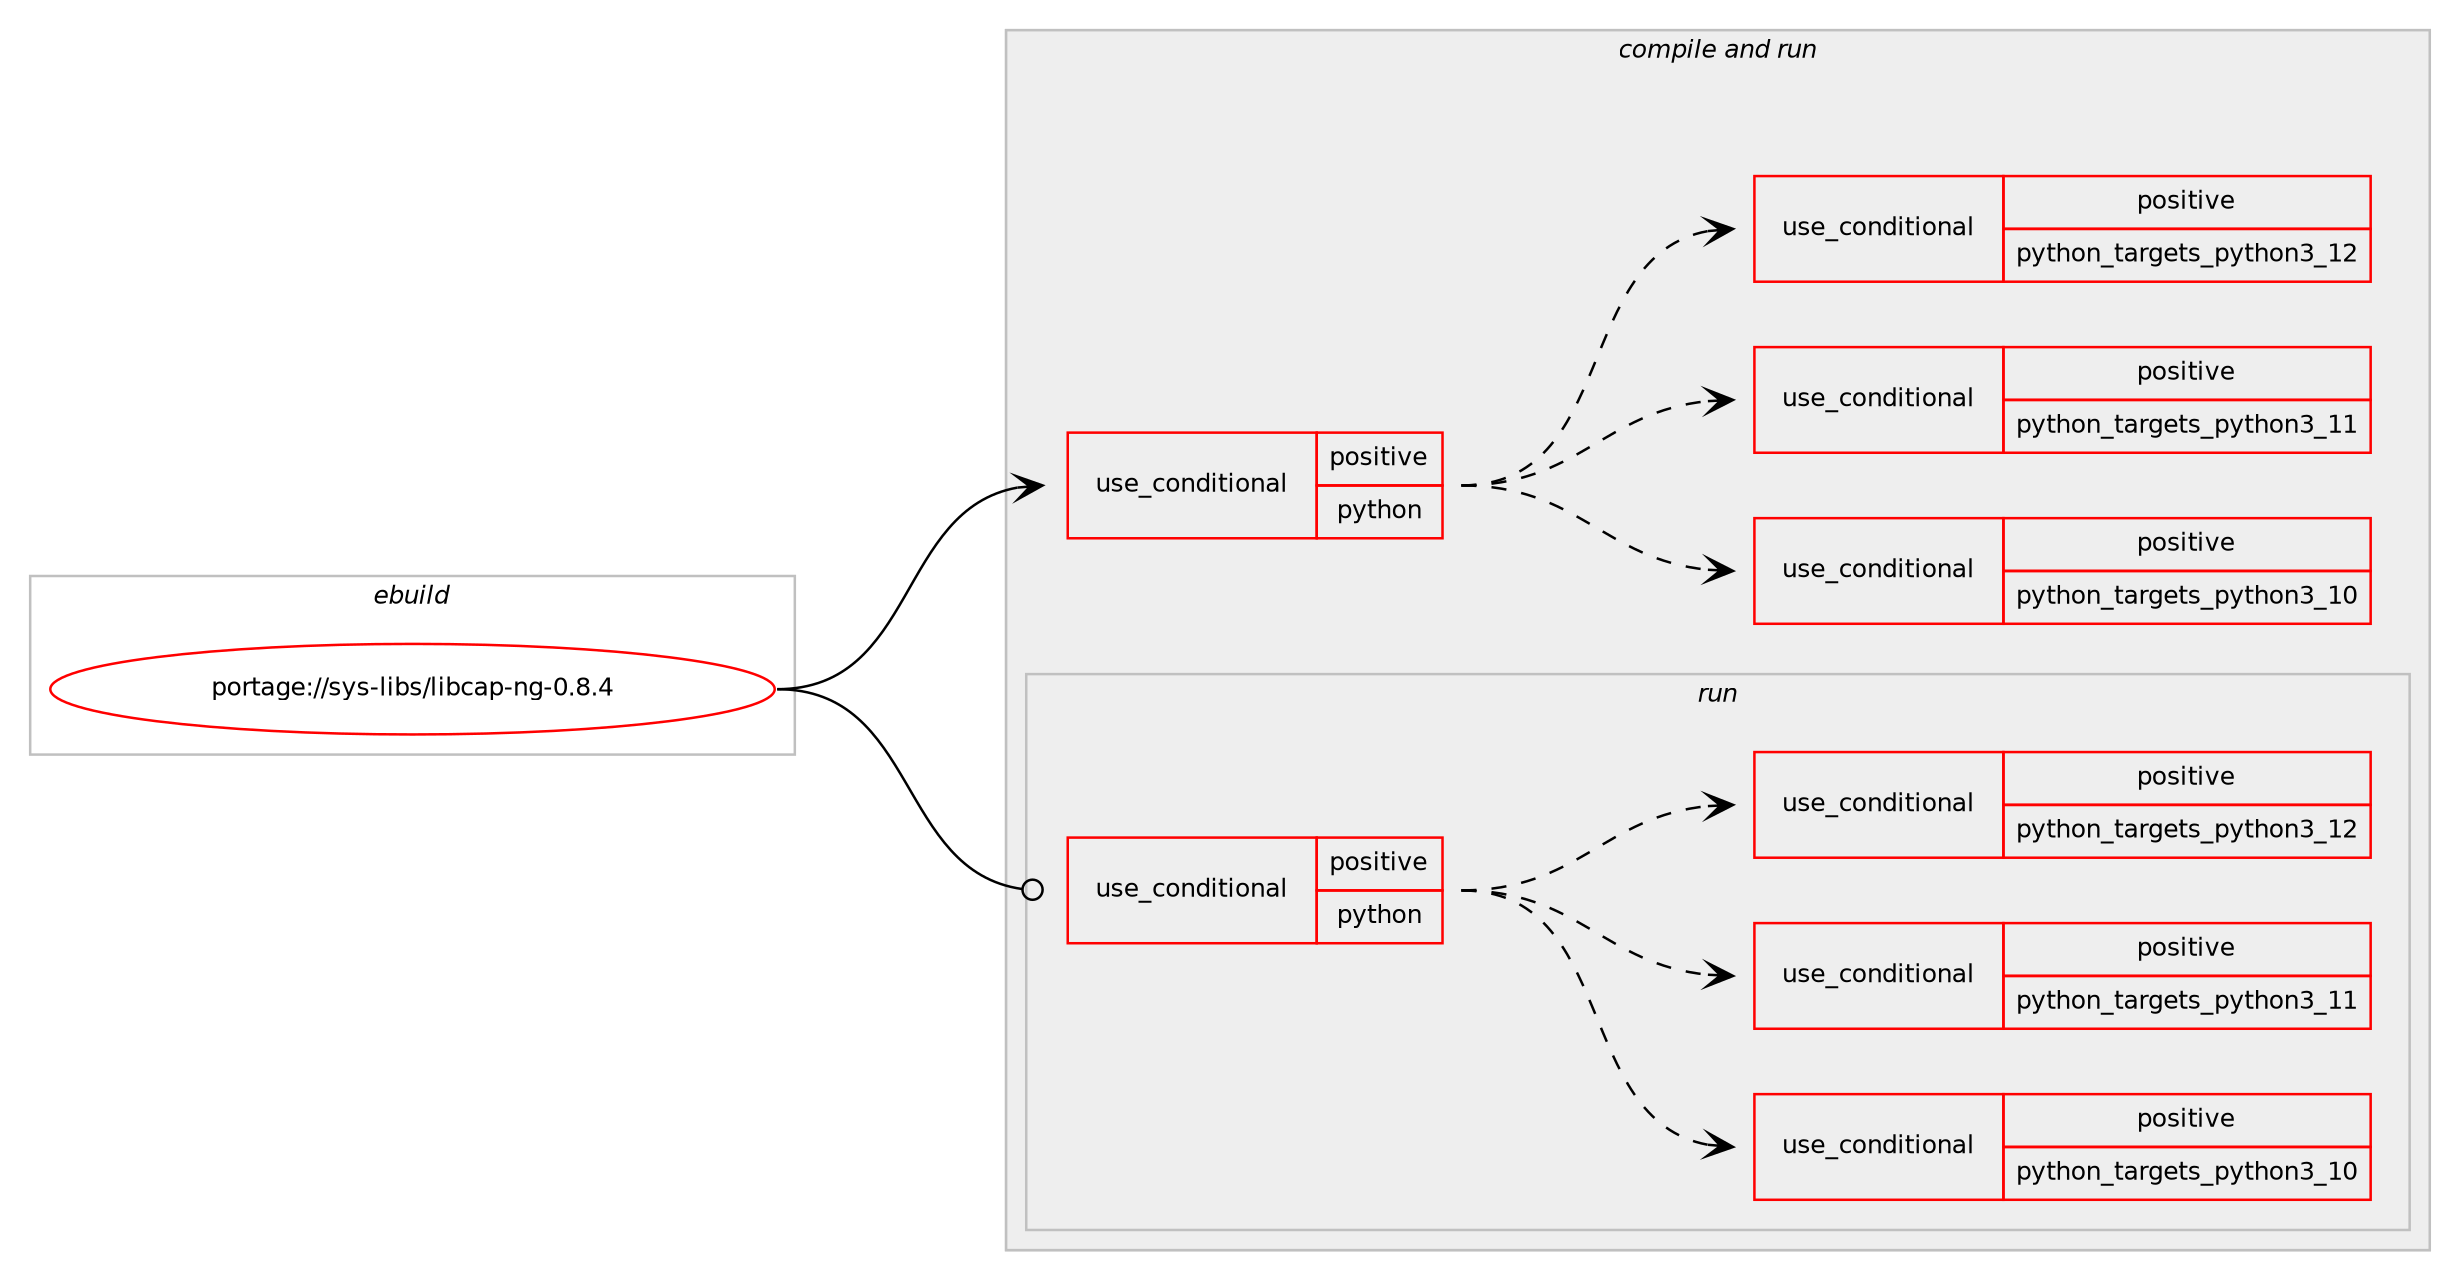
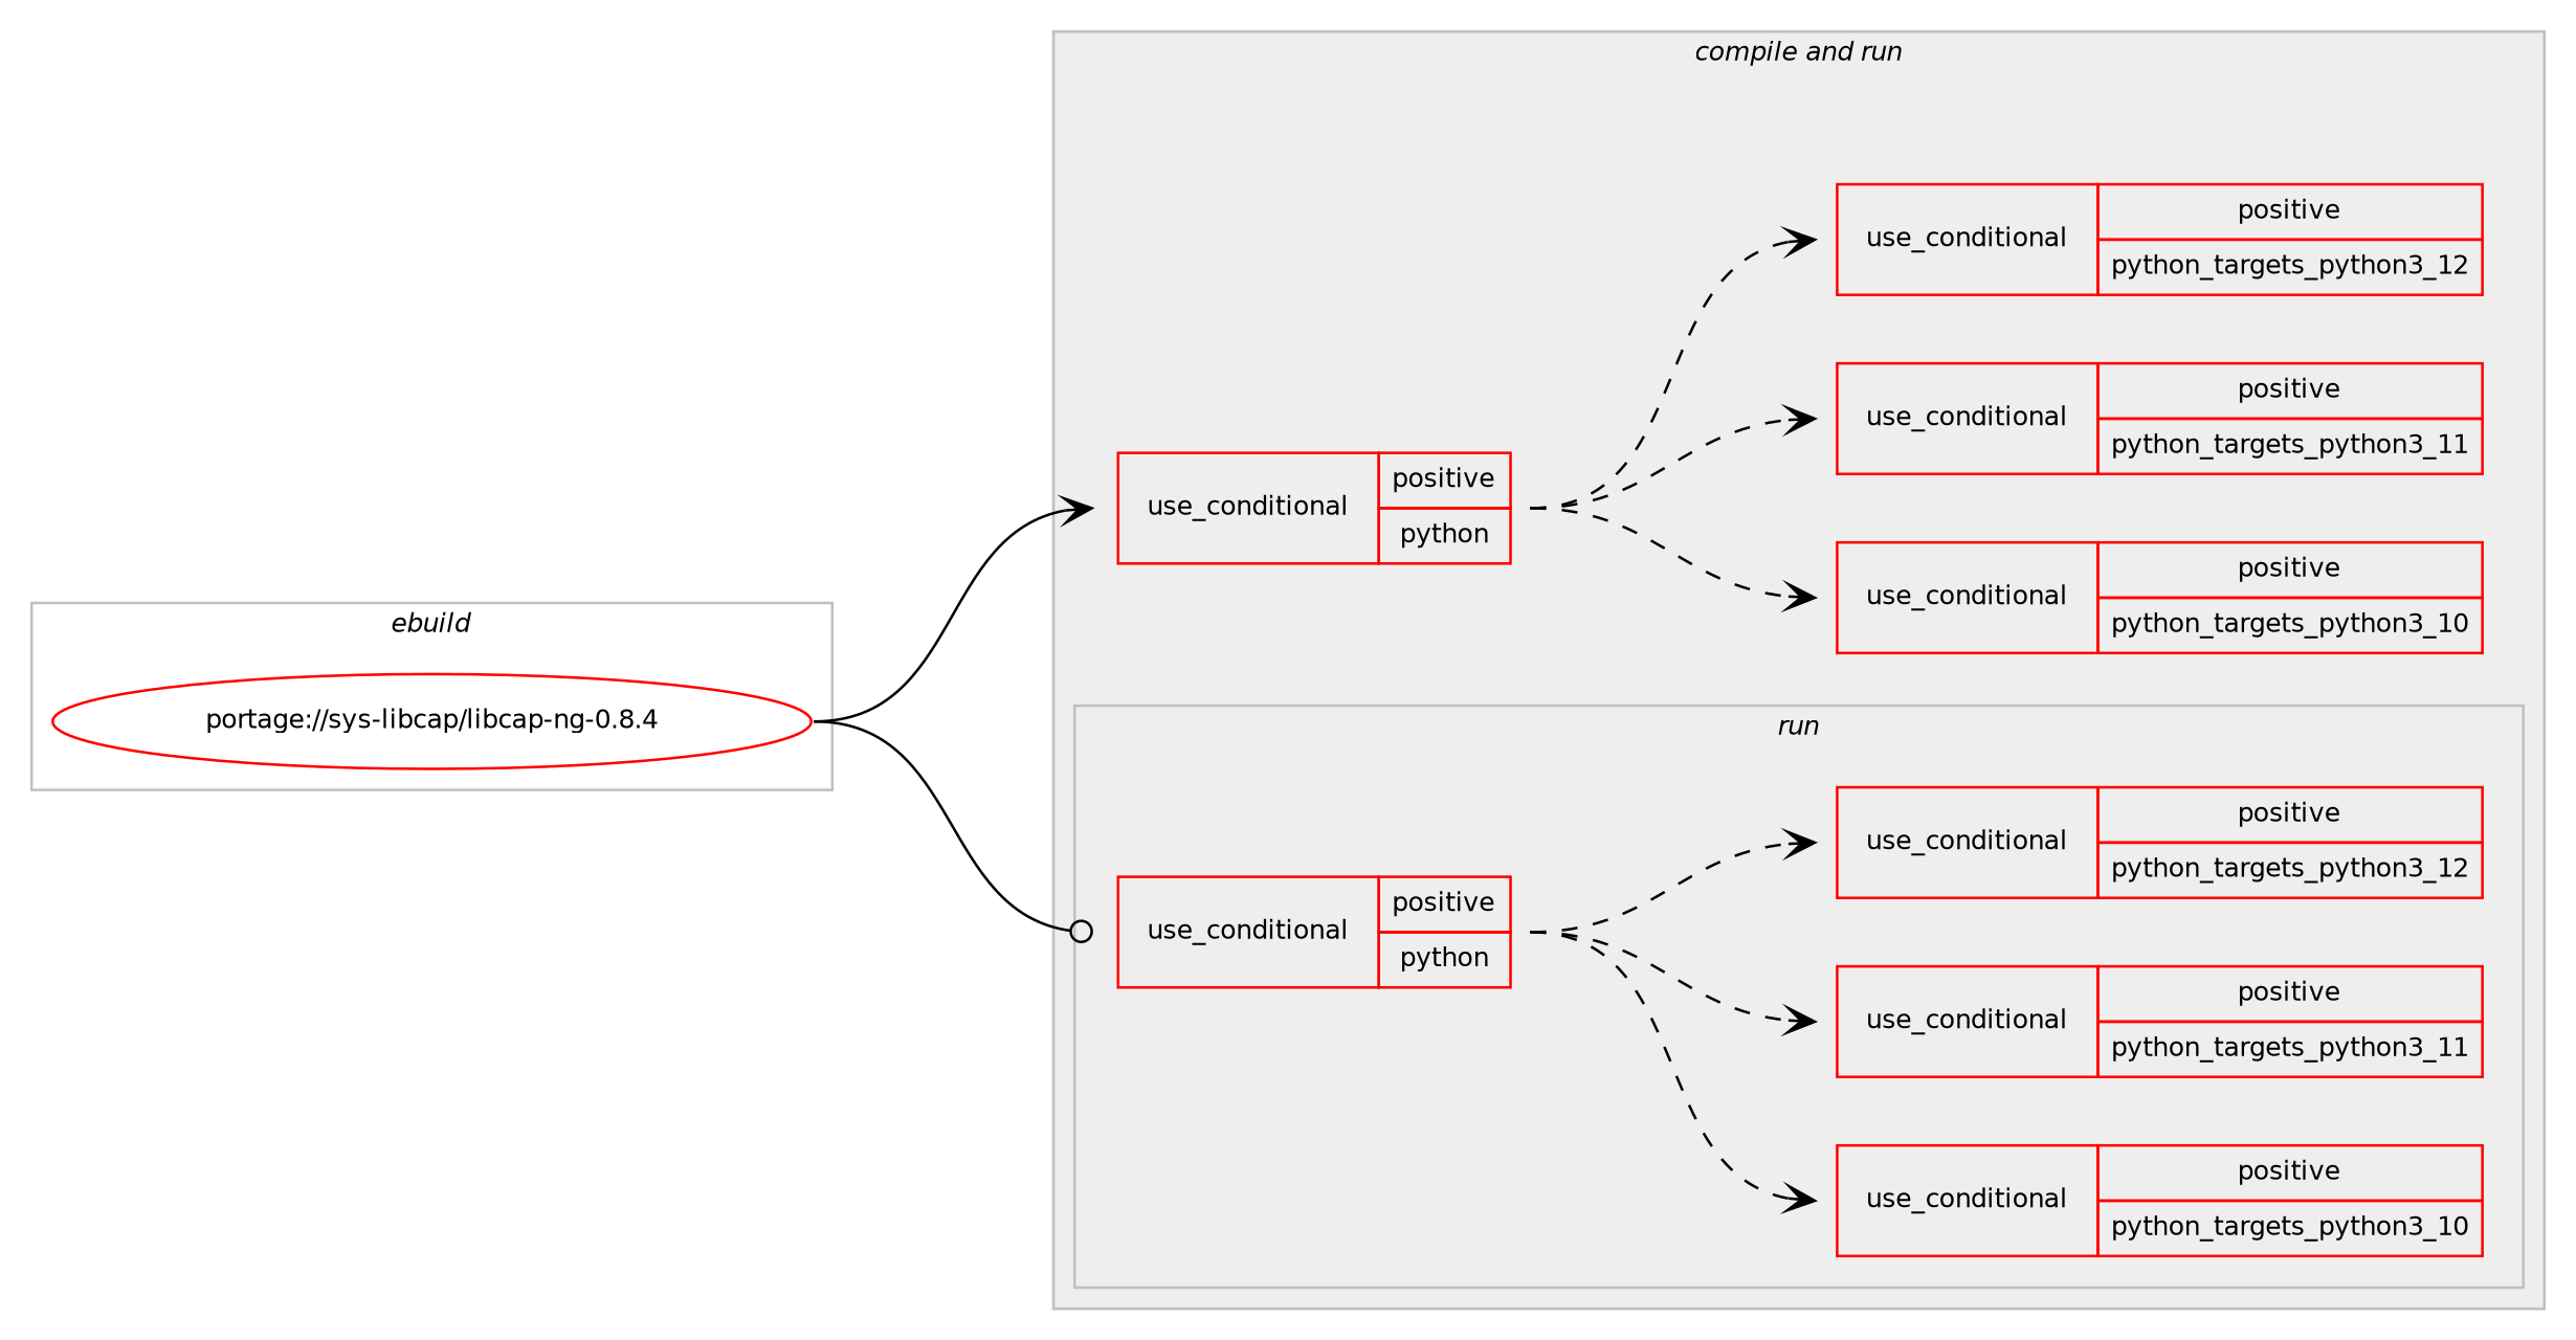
  digraph {
    compound=true
    concentrate=true
    fontname=Helvetica
    fontsize=10
    newrank=true
    rankdir=LR
    ranksep=1.5
    node [color=red fontname=Helvetica fontsize=10 shape=none]
    edge [arrowhead=vee headport=w style=dashed tailport=e weight=20]
-   n1 [label="portage://sys-libs/libcap-ng-0.8.4" width=4 shape=""]
+   n1 [label="portage://sys-libcap/libcap-ng-0.8.4" width=4 shape=""]
    n2 [label=<<TABLE BORDER="0" CELLBORDER="1" CELLSPACING="0" CELLPADDING="4"><TR><TD ROWSPAN="3" CELLPADDING="10">use_conditional</TD></TR><TR><TD>positive</TD></TR><TR><TD>python_targets_python3_10</TD></TR></TABLE>>]
    n3 [label=<<TABLE BORDER="0" CELLBORDER="1" CELLSPACING="0" CELLPADDING="4"><TR><TD ROWSPAN="3" CELLPADDING="10">use_conditional</TD></TR><TR><TD>positive</TD></TR><TR><TD>python_targets_python3_11</TD></TR></TABLE>>]
    n4 [label=<<TABLE BORDER="0" CELLBORDER="1" CELLSPACING="0" CELLPADDING="4"><TR><TD ROWSPAN="3" CELLPADDING="10">use_conditional</TD></TR><TR><TD>positive</TD></TR><TR><TD>python_targets_python3_12</TD></TR></TABLE>>]
    n5 [label=<<TABLE BORDER="0" CELLBORDER="1" CELLSPACING="0" CELLPADDING="4"><TR><TD ROWSPAN="3" CELLPADDING="10">use_conditional</TD></TR><TR><TD>positive</TD></TR><TR><TD>python</TD></TR></TABLE>>]
    n6 [label=<<TABLE BORDER="0" CELLBORDER="1" CELLSPACING="0" CELLPADDING="4"><TR><TD ROWSPAN="3" CELLPADDING="10">use_conditional</TD></TR><TR><TD>positive</TD></TR><TR><TD>python_targets_python3_10</TD></TR></TABLE>>]
    n7 [label=<<TABLE BORDER="0" CELLBORDER="1" CELLSPACING="0" CELLPADDING="4"><TR><TD ROWSPAN="3" CELLPADDING="10">use_conditional</TD></TR><TR><TD>positive</TD></TR><TR><TD>python_targets_python3_11</TD></TR></TABLE>>]
    n8 [label=<<TABLE BORDER="0" CELLBORDER="1" CELLSPACING="0" CELLPADDING="4"><TR><TD ROWSPAN="3" CELLPADDING="10">use_conditional</TD></TR><TR><TD>positive</TD></TR><TR><TD>python_targets_python3_12</TD></TR></TABLE>>]
    n9 [label=<<TABLE BORDER="0" CELLBORDER="1" CELLSPACING="0" CELLPADDING="4"><TR><TD ROWSPAN="3" CELLPADDING="10">use_conditional</TD></TR><TR><TD>positive</TD></TR><TR><TD>python</TD></TR></TABLE>>]
    subgraph cluster_1 {
      color=gray
      label=<<i>ebuild</i>>
      rank=same
      n1
    }
    subgraph cluster_2 {
      color=gray
      label=<<i>dependencies</i>>
      subgraph cluster_3 {
        color=gray
        fillcolor="#eeeeee"
        label=<<i>compile</i>>
        style=filled
        subgraph sub_4 {
          color=gray
          fillcolor="#eeeeee"
          label=<<i>compile</i>>
          style=filled
          n5
          subgraph sub_5 {
            color=gray
            fillcolor="#eeeeee"
            label=<<i>compile</i>>
            style=filled
            n2
          }
          subgraph sub_6 {
            color=gray
            fillcolor="#eeeeee"
            label=<<i>compile</i>>
            style=filled
            n3
          }
          subgraph sub_7 {
            color=gray
            fillcolor="#eeeeee"
            label=<<i>compile</i>>
            style=filled
            n4
          }
        }
      }
      subgraph cluster_8 {
        color=gray
        fillcolor="#eeeeee"
        label=<<i>compile and run</i>>
        style=filled
      }
      subgraph cluster_9 {
        color=gray
        fillcolor="#eeeeee"
        label=<<i>run</i>>
        style=filled
        subgraph sub_10 {
          color=gray
          fillcolor="#eeeeee"
          label=<<i>run</i>>
          style=filled
          n9
          subgraph sub_11 {
            color=gray
            fillcolor="#eeeeee"
            label=<<i>run</i>>
            style=filled
            n6
          }
          subgraph sub_12 {
            color=gray
            fillcolor="#eeeeee"
            label=<<i>run</i>>
            style=filled
            n7
          }
          subgraph sub_13 {
            color=gray
            fillcolor="#eeeeee"
            label=<<i>run</i>>
            style=filled
            n8
          }
        }
      }
    }
    subgraph cluster_14 {
      color=gray
      label=<<i>candidates</i>>
      rank=same
    }
    n1 -> n5 [style=solid]
    n1 -> n9 [arrowhead=odot style=solid]
    n5 -> n2
    n5 -> n3
    n5 -> n4
    n9 -> n6
    n9 -> n7
    n9 -> n8
  }
